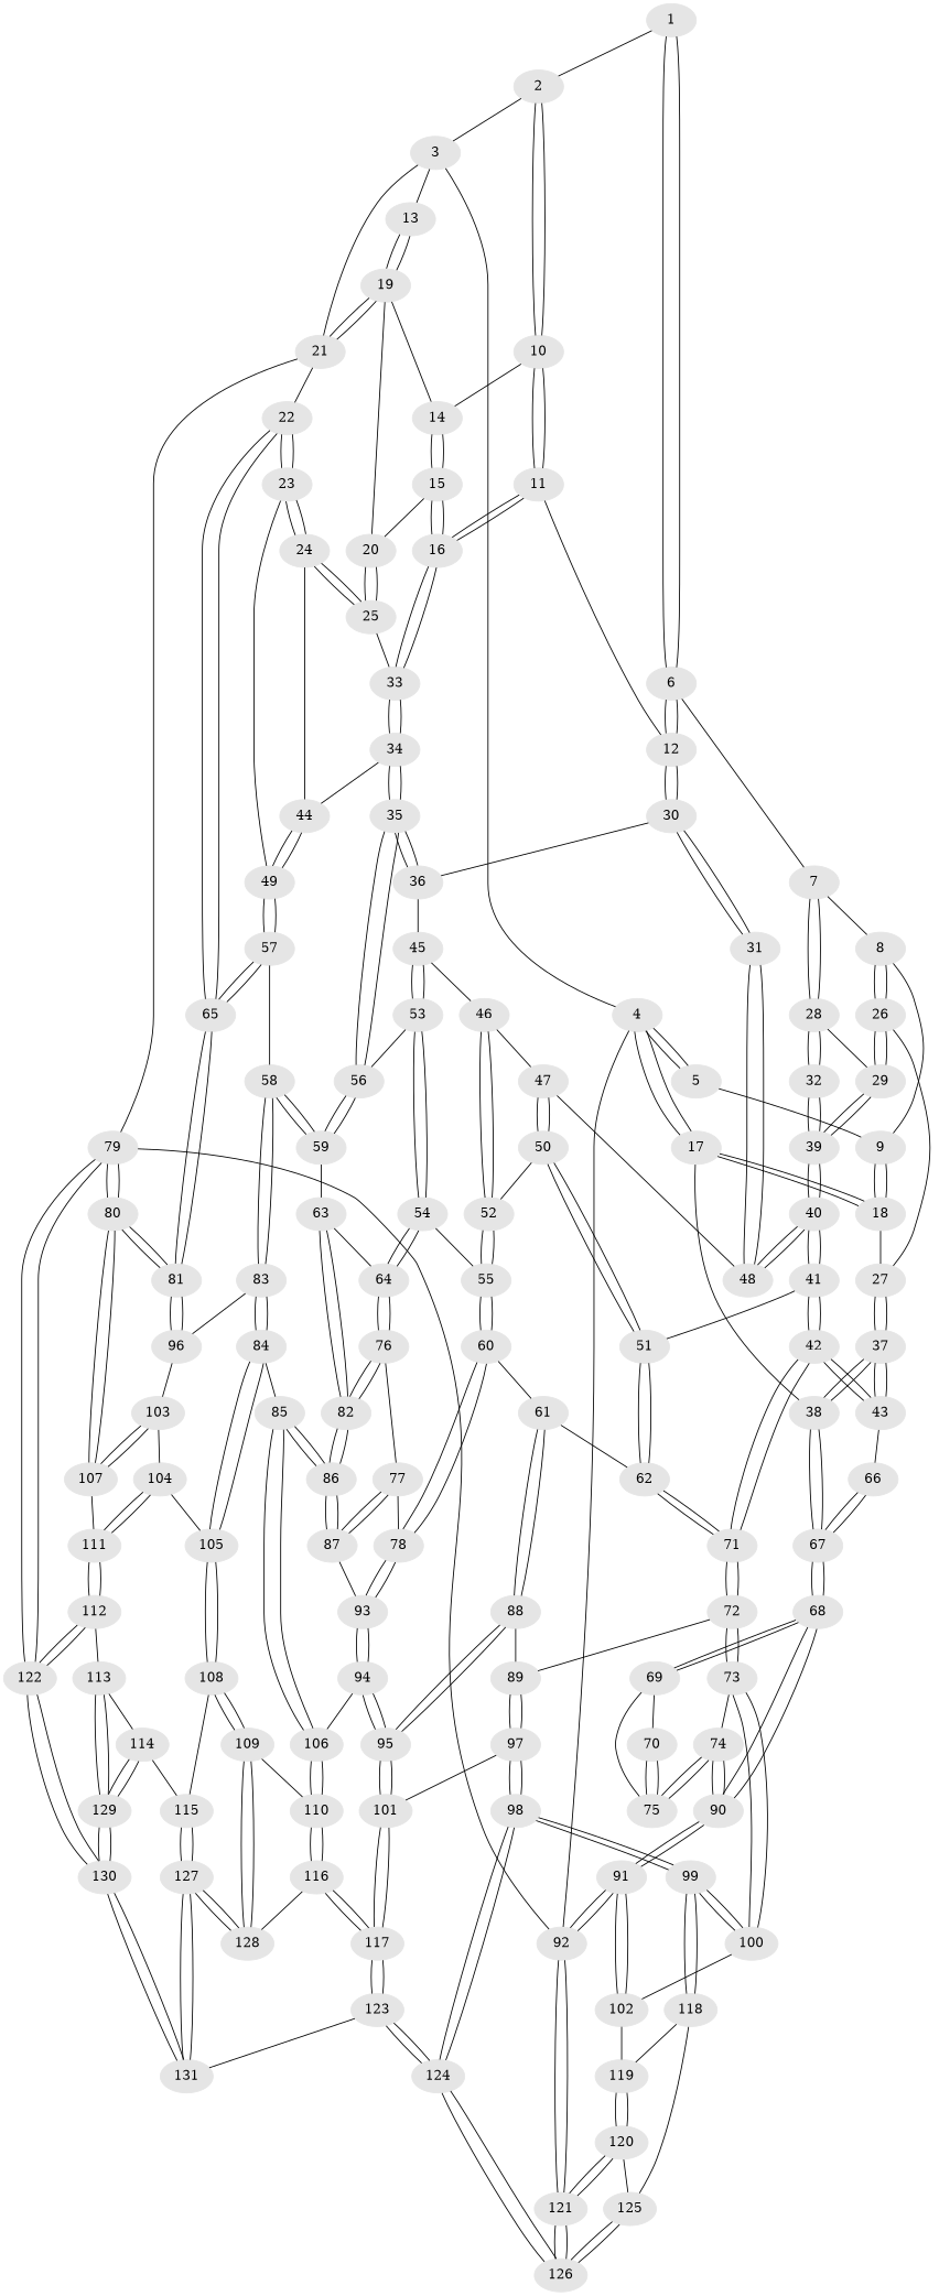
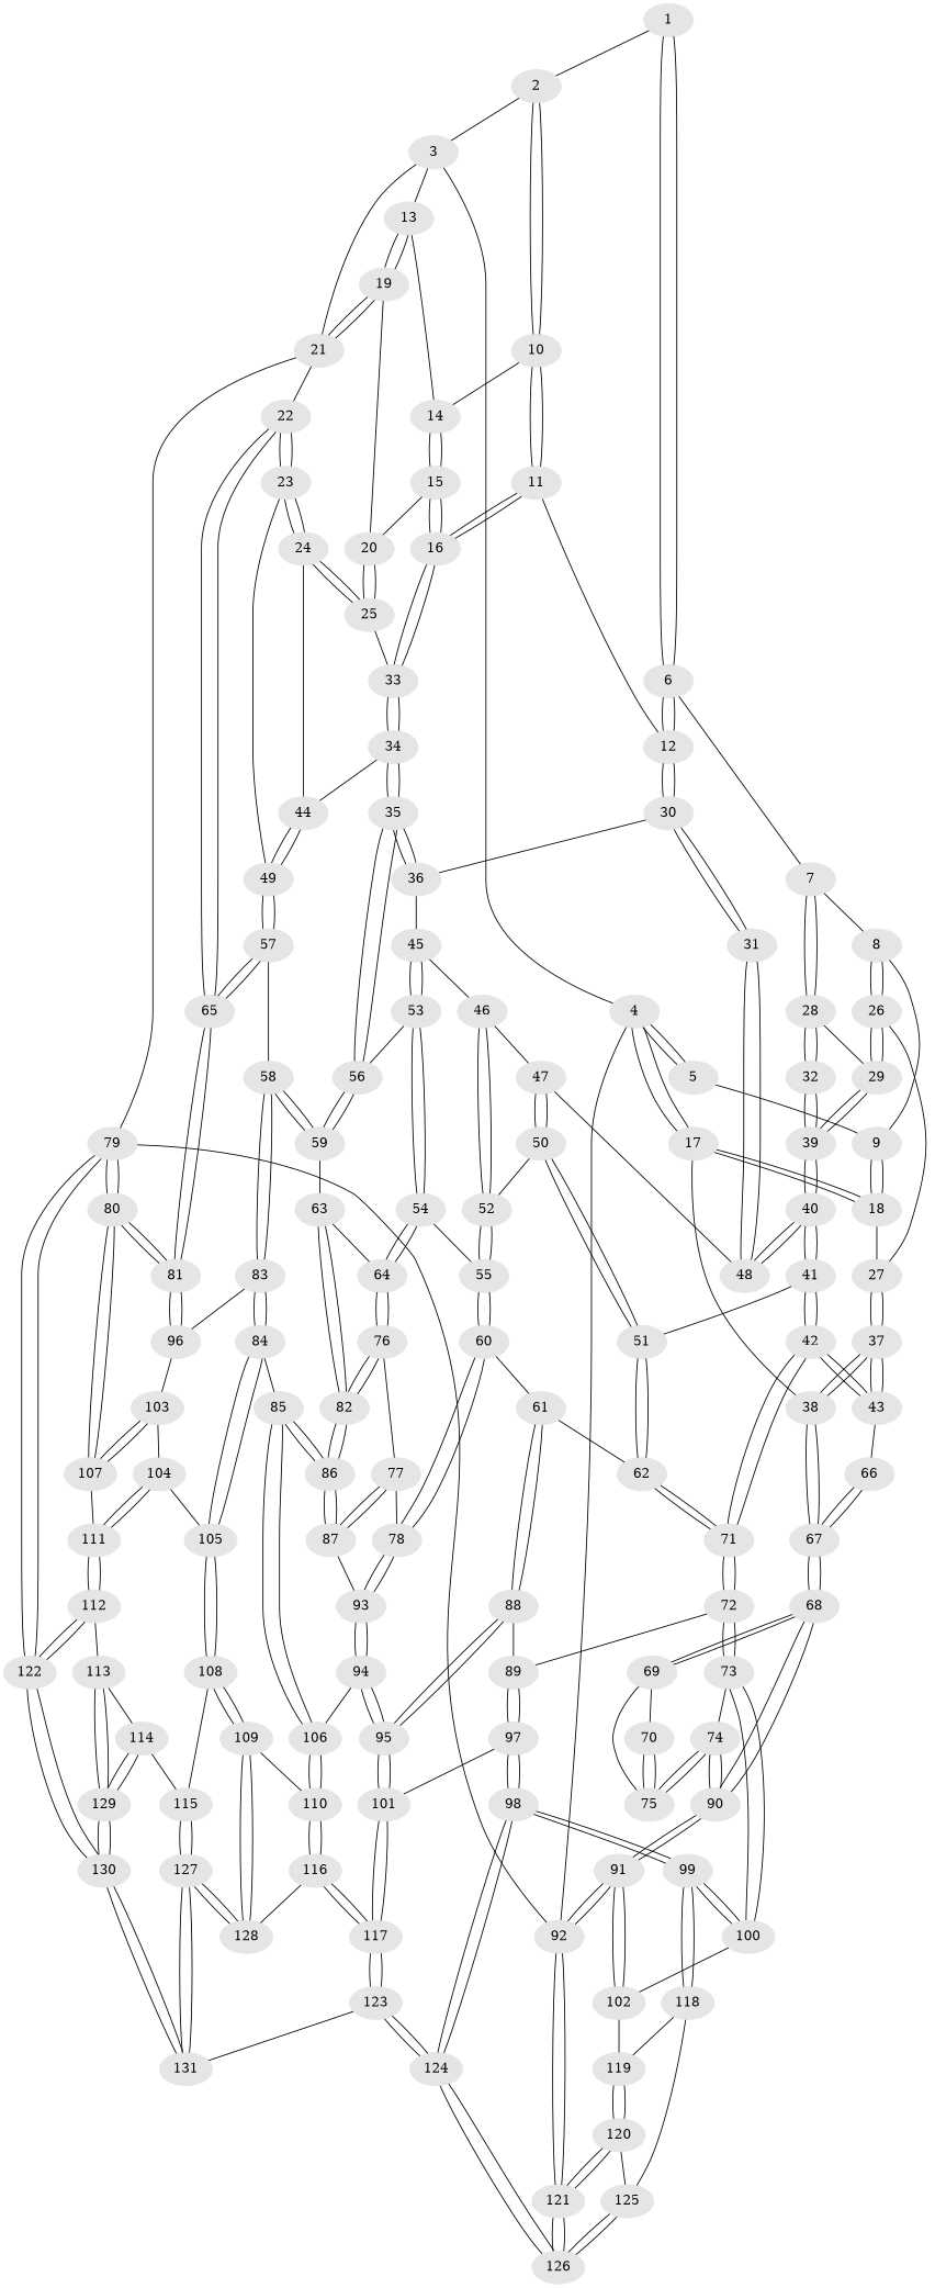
  graph {
    node [color=gray90 style=filled]
    1
    2
    6
    3
    10
    7
    12
    4
    13
    21
    11
    14
    5
    17
    92
    19
    22
    79
    9
    18
    38
    121
    8
    28
    30
    26
    29
    32
    27
    16
    15
    33
    31
    36
    20
    25
    34
    67
    37
    23
    65
    80
    122
    24
    49
    81
    44
    57
    39
    43
    40
    48
    45
    35
    56
    59
    46
    53
    66
    68
    41
    42
    51
    71
    62
    72
    47
    52
    54
    50
    55
    58
    60
    64
    76
    61
    78
    63
    83
    96
    84
    82
    88
    93
    89
    95
    86
    77
    69
    90
    70
    75
    91
    73
    74
    100
    97
    102
    87
    94
    107
    130
    111
    103
    85
    105
    106
    108
    110
    101
    98
    119
    126
    117
    104
    99
    124
    118
    125
    123
    120
    112
    109
    115
    116
    128
    127
    113
    114
    129
    131
    1 -- 2
    1 -- 6
    1 -- 6
    2 -- 3
    2 -- 10
    2 -- 10
    6 -- 7
    6 -- 12
    6 -- 12
    3 -- 4
    3 -- 13
    3 -- 21
    10 -- 11
    10 -- 11
    10 -- 14
    7 -- 8
    7 -- 28
    7 -- 28
    12 -- 30
    12 -- 30
    4 -- 5
    4 -- 5
    4 -- 17
    4 -- 17
    4 -- 92
-   19 -- 14
+   13 -- 14
    13 -- 19
    13 -- 19
    21 -- 22
    21 -- 79
    11 -- 12
    11 -- 16
    11 -- 16
    14 -- 15
    14 -- 15
    5 -- 9
    17 -- 18
    17 -- 18
    17 -- 38
    92 -- 121
    92 -- 121
    19 -- 21
    19 -- 21
    19 -- 20
    22 -- 23
    22 -- 23
    22 -- 65
    22 -- 65
    79 -- 92
    79 -- 80
    79 -- 80
    79 -- 122
    79 -- 122
    9 -- 18
    9 -- 18
    18 -- 27
    38 -- 67
    38 -- 67
    121 -- 126
    121 -- 126
    8 -- 9
    8 -- 26
    8 -- 26
    28 -- 29
    28 -- 32
    28 -- 32
    30 -- 31
    30 -- 31
    30 -- 36
    26 -- 29
    26 -- 29
    26 -- 27
    29 -- 39
    29 -- 39
    32 -- 39
    32 -- 39
    27 -- 37
    27 -- 37
    16 -- 33
    16 -- 33
    15 -- 16
    15 -- 16
    15 -- 20
    33 -- 34
    33 -- 34
    31 -- 48
    31 -- 48
    36 -- 45
    20 -- 25
    20 -- 25
    25 -- 33
    34 -- 44
    34 -- 35
    34 -- 35
    67 -- 68
    67 -- 68
    37 -- 38
    37 -- 38
    37 -- 43
    37 -- 43
    23 -- 24
    23 -- 24
    23 -- 49
    65 -- 81
    65 -- 81
    80 -- 81
    80 -- 81
    80 -- 107
    80 -- 107
    122 -- 130
    122 -- 130
    24 -- 25
    24 -- 25
    24 -- 44
    49 -- 57
    49 -- 57
    81 -- 96
    81 -- 96
    44 -- 49
    44 -- 49
    57 -- 65
    57 -- 65
    57 -- 58
    39 -- 40
    39 -- 40
    43 -- 66
    40 -- 48
    40 -- 48
    40 -- 41
    40 -- 41
    45 -- 46
    45 -- 53
    45 -- 53
    35 -- 36
    35 -- 36
    35 -- 56
    35 -- 56
    56 -- 59
    56 -- 59
    59 -- 63
    46 -- 47
    46 -- 52
    46 -- 52
    53 -- 56
    53 -- 54
    53 -- 54
    66 -- 67
    66 -- 67
    68 -- 69
    68 -- 69
    68 -- 90
    68 -- 90
    41 -- 42
    41 -- 42
    41 -- 51
    42 -- 43
    42 -- 43
    42 -- 71
    42 -- 71
    51 -- 62
    51 -- 62
    71 -- 72
    71 -- 72
    62 -- 71
    62 -- 71
    72 -- 89
    72 -- 73
    72 -- 73
    47 -- 48
    47 -- 50
    47 -- 50
    52 -- 55
    52 -- 55
    54 -- 55
    54 -- 64
    54 -- 64
    50 -- 51
    50 -- 51
    50 -- 52
    55 -- 60
    55 -- 60
    58 -- 59
    58 -- 59
    58 -- 83
    58 -- 83
    60 -- 61
    60 -- 78
    60 -- 78
    64 -- 76
    64 -- 76
    76 -- 82
    76 -- 82
    76 -- 77
    61 -- 62
    61 -- 88
    61 -- 88
    78 -- 93
    78 -- 93
    63 -- 64
    63 -- 82
    63 -- 82
    83 -- 96
    83 -- 84
    83 -- 84
    96 -- 103
    84 -- 85
    84 -- 105
    84 -- 105
    82 -- 86
    82 -- 86
    88 -- 89
    88 -- 95
    88 -- 95
    93 -- 94
    93 -- 94
    89 -- 97
    89 -- 97
    95 -- 101
    95 -- 101
    86 -- 87
    86 -- 87
    77 -- 78
    77 -- 87
    77 -- 87
    69 -- 70
    69 -- 75
    90 -- 91
    90 -- 91
    70 -- 75
    70 -- 75
    91 -- 92
    91 -- 92
    91 -- 102
    91 -- 102
    73 -- 74
    73 -- 100
    73 -- 100
    74 -- 90
    74 -- 90
    74 -- 75
    74 -- 75
    100 -- 102
    97 -- 101
    97 -- 98
    97 -- 98
    102 -- 119
    87 -- 93
    94 -- 95
    94 -- 95
    94 -- 106
    107 -- 111
    130 -- 131
    130 -- 131
    111 -- 112
    111 -- 112
    103 -- 107
    103 -- 107
    103 -- 104
    85 -- 86
    85 -- 86
    85 -- 106
    85 -- 106
    105 -- 108
    105 -- 108
    106 -- 110
    106 -- 110
    108 -- 109
    108 -- 109
    108 -- 115
    110 -- 116
    110 -- 116
    101 -- 117
    101 -- 117
    98 -- 99
    98 -- 99
    98 -- 124
    98 -- 124
    119 -- 120
    119 -- 120
    117 -- 123
    117 -- 123
    104 -- 111
    104 -- 111
    104 -- 105
    99 -- 100
    99 -- 100
    99 -- 118
    99 -- 118
    124 -- 126
    124 -- 126
    118 -- 119
    118 -- 125
    125 -- 126
    125 -- 126
    123 -- 124
    123 -- 124
    123 -- 131
    120 -- 121
    120 -- 121
    120 -- 125
    112 -- 122
    112 -- 122
    112 -- 113
    109 -- 110
    109 -- 128
    109 -- 128
    115 -- 127
    115 -- 127
    116 -- 117
    116 -- 117
    116 -- 128
    127 -- 128
    127 -- 128
    127 -- 131
    127 -- 131
    113 -- 114
    113 -- 129
    113 -- 129
    114 -- 115
    114 -- 129
    114 -- 129
    129 -- 130
    129 -- 130
  }
